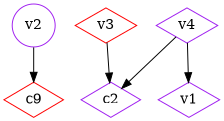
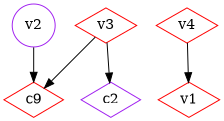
  strict digraph {
    node [color=red shape=diamond]
    edge [weight=1]
    c2 [color=purple]
    v2 [color=purple shape=circle]
    n3 [label=c9]
    v3
-   v4 [color=purple]
-   v1 [color=purple]
+   v4
+   v1
    v2 -> n3
    v3 -> c2
-   v4 -> c2
+   v3 -> n3
    v4 -> v1
  }
